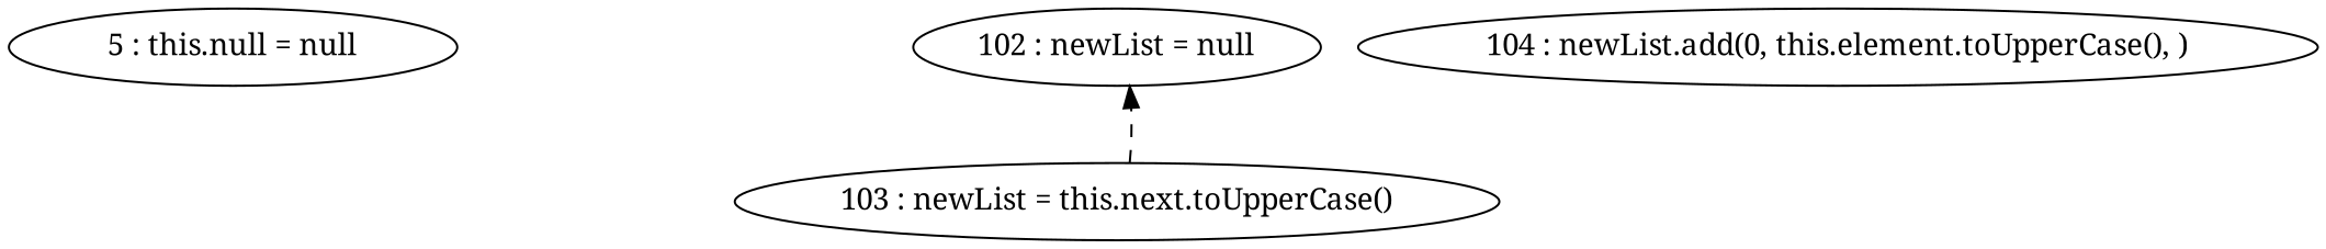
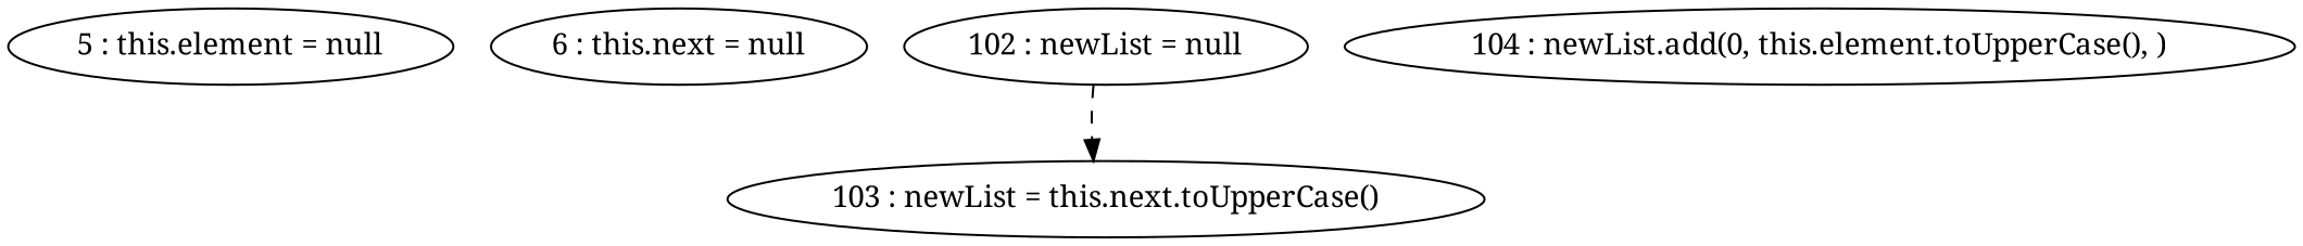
  digraph {
    fontname="Noto Serif"
    node [fontname="Noto Serif"]
-   "5 : this.element = null" [label="5 : this.null = null"]
+   "5 : this.element = null"
+   "6 : this.next = null"
    "102 : newList = null"
    "103 : newList = this.next.toUpperCase()"
    "104 : newList.add(0, this.element.toUpperCase(), )"
-   "103 : newList = this.next.toUpperCase()" -> "102 : newList = null" [style=dashed fontname="Noto Serif"]
+   "102 : newList = null" -> "103 : newList = this.next.toUpperCase()" [style=dashed fontname="Noto Serif"]
  }
